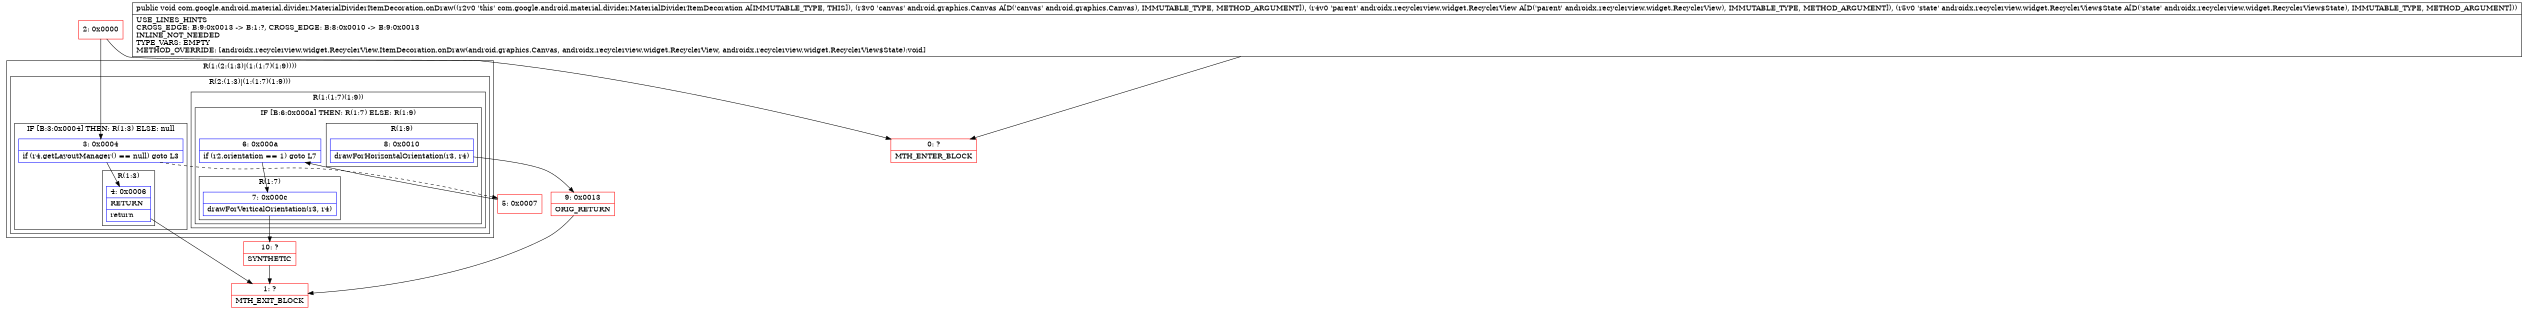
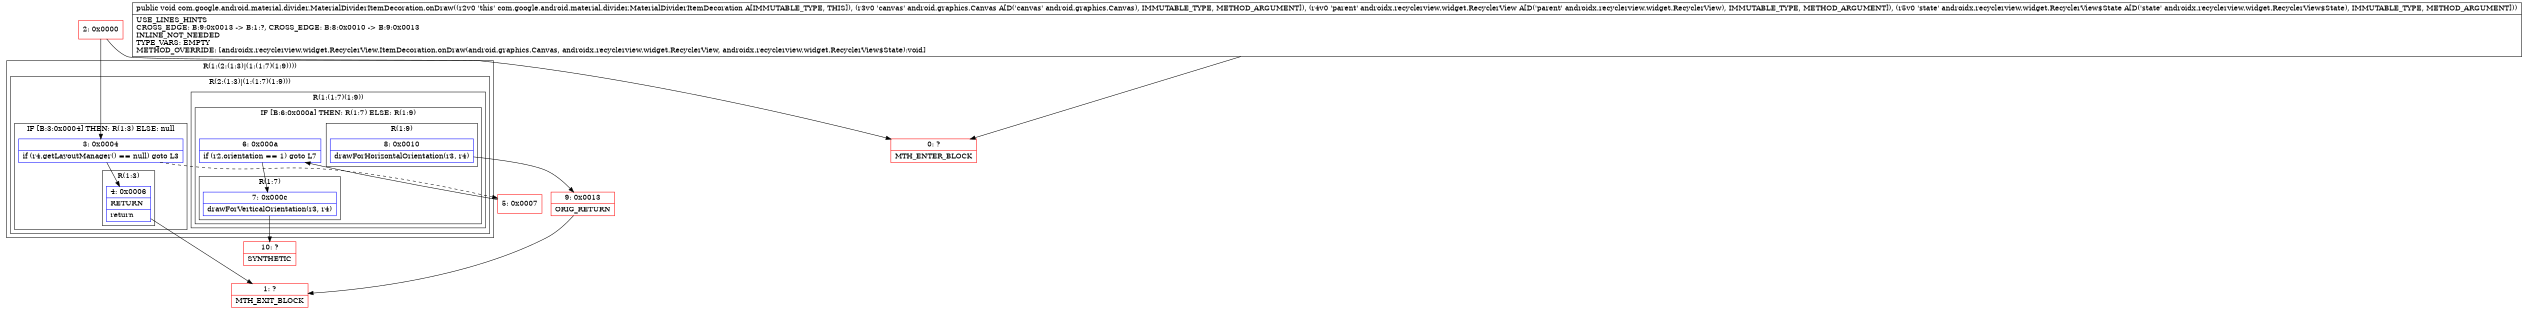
  digraph {
    node [color=red shape=record]
    n1 [color=blue label="{4\:\ 0x0006|RETURN\l|return\l}"]
    n2 [color=blue label="{3\:\ 0x0004|if (r4.getLayoutManager() == null) goto L3\l}"]
    n3 [color=blue label="{7\:\ 0x000c|drawForVerticalOrientation(r3, r4)\l}"]
    n4 [color=blue label="{8\:\ 0x0010|drawForHorizontalOrientation(r3, r4)\l}"]
    n5 [color=blue label="{6\:\ 0x000a|if (r2.orientation == 1) goto L7\l}"]
    n6 [label="{1\:\ ?|MTH_EXIT_BLOCK\l}"]
    n7 [label="{5\:\ 0x0007}"]
    n8 [label="{10\:\ ?|SYNTHETIC\l}"]
    n9 [label="{9\:\ 0x0013|ORIG_RETURN\l}"]
    n10 [label="{0\:\ ?|MTH_ENTER_BLOCK\l}"]
    n11 [label="{2\:\ 0x0000}"]
    n12 [label="{public void com.google.android.material.divider.MaterialDividerItemDecoration.onDraw((r2v0 'this' com.google.android.material.divider.MaterialDividerItemDecoration A[IMMUTABLE_TYPE, THIS]), (r3v0 'canvas' android.graphics.Canvas A[D('canvas' android.graphics.Canvas), IMMUTABLE_TYPE, METHOD_ARGUMENT]), (r4v0 'parent' androidx.recyclerview.widget.RecyclerView A[D('parent' androidx.recyclerview.widget.RecyclerView), IMMUTABLE_TYPE, METHOD_ARGUMENT]), (r5v0 'state' androidx.recyclerview.widget.RecyclerView$State A[D('state' androidx.recyclerview.widget.RecyclerView$State), IMMUTABLE_TYPE, METHOD_ARGUMENT]))  | USE_LINES_HINTS\lCROSS_EDGE: B:9:0x0013 \-\> B:1:?, CROSS_EDGE: B:8:0x0010 \-\> B:9:0x0013\lINLINE_NOT_NEEDED\lTYPE_VARS: EMPTY\lMETHOD_OVERRIDE: [androidx.recyclerview.widget.RecyclerView.ItemDecoration.onDraw(android.graphics.Canvas, androidx.recyclerview.widget.RecyclerView, androidx.recyclerview.widget.RecyclerView$State):void]\l}" color=""]
    subgraph cluster_1 {
      label="R(1:(2:(1:3)|(1:(1:7)(1:9))))"
      subgraph cluster_2 {
        label="R(2:(1:3)|(1:(1:7)(1:9)))"
        subgraph cluster_3 {
          label="IF [B:3:0x0004] THEN: R(1:3) ELSE: null"
          n2
          subgraph cluster_4 {
            label="R(1:3)"
            n1
          }
        }
        subgraph cluster_5 {
          label="R(1:(1:7)(1:9))"
          subgraph cluster_6 {
            label="IF [B:6:0x000a] THEN: R(1:7) ELSE: R(1:9)"
            n5
            subgraph cluster_7 {
              label="R(1:7)"
              n3
            }
            subgraph cluster_8 {
              label="R(1:9)"
              n4
            }
          }
        }
      }
    }
    n1 -> n6
    n2 -> n1
    n2 -> n7 [style=dashed]
    n3 -> n8
    n4 -> n9
    n5 -> n3
    n7 -> n5
-   n8 -> n6
    n9 -> n6
    n11 -> n2
    n11 -> n10
    n12 -> n10
  }
